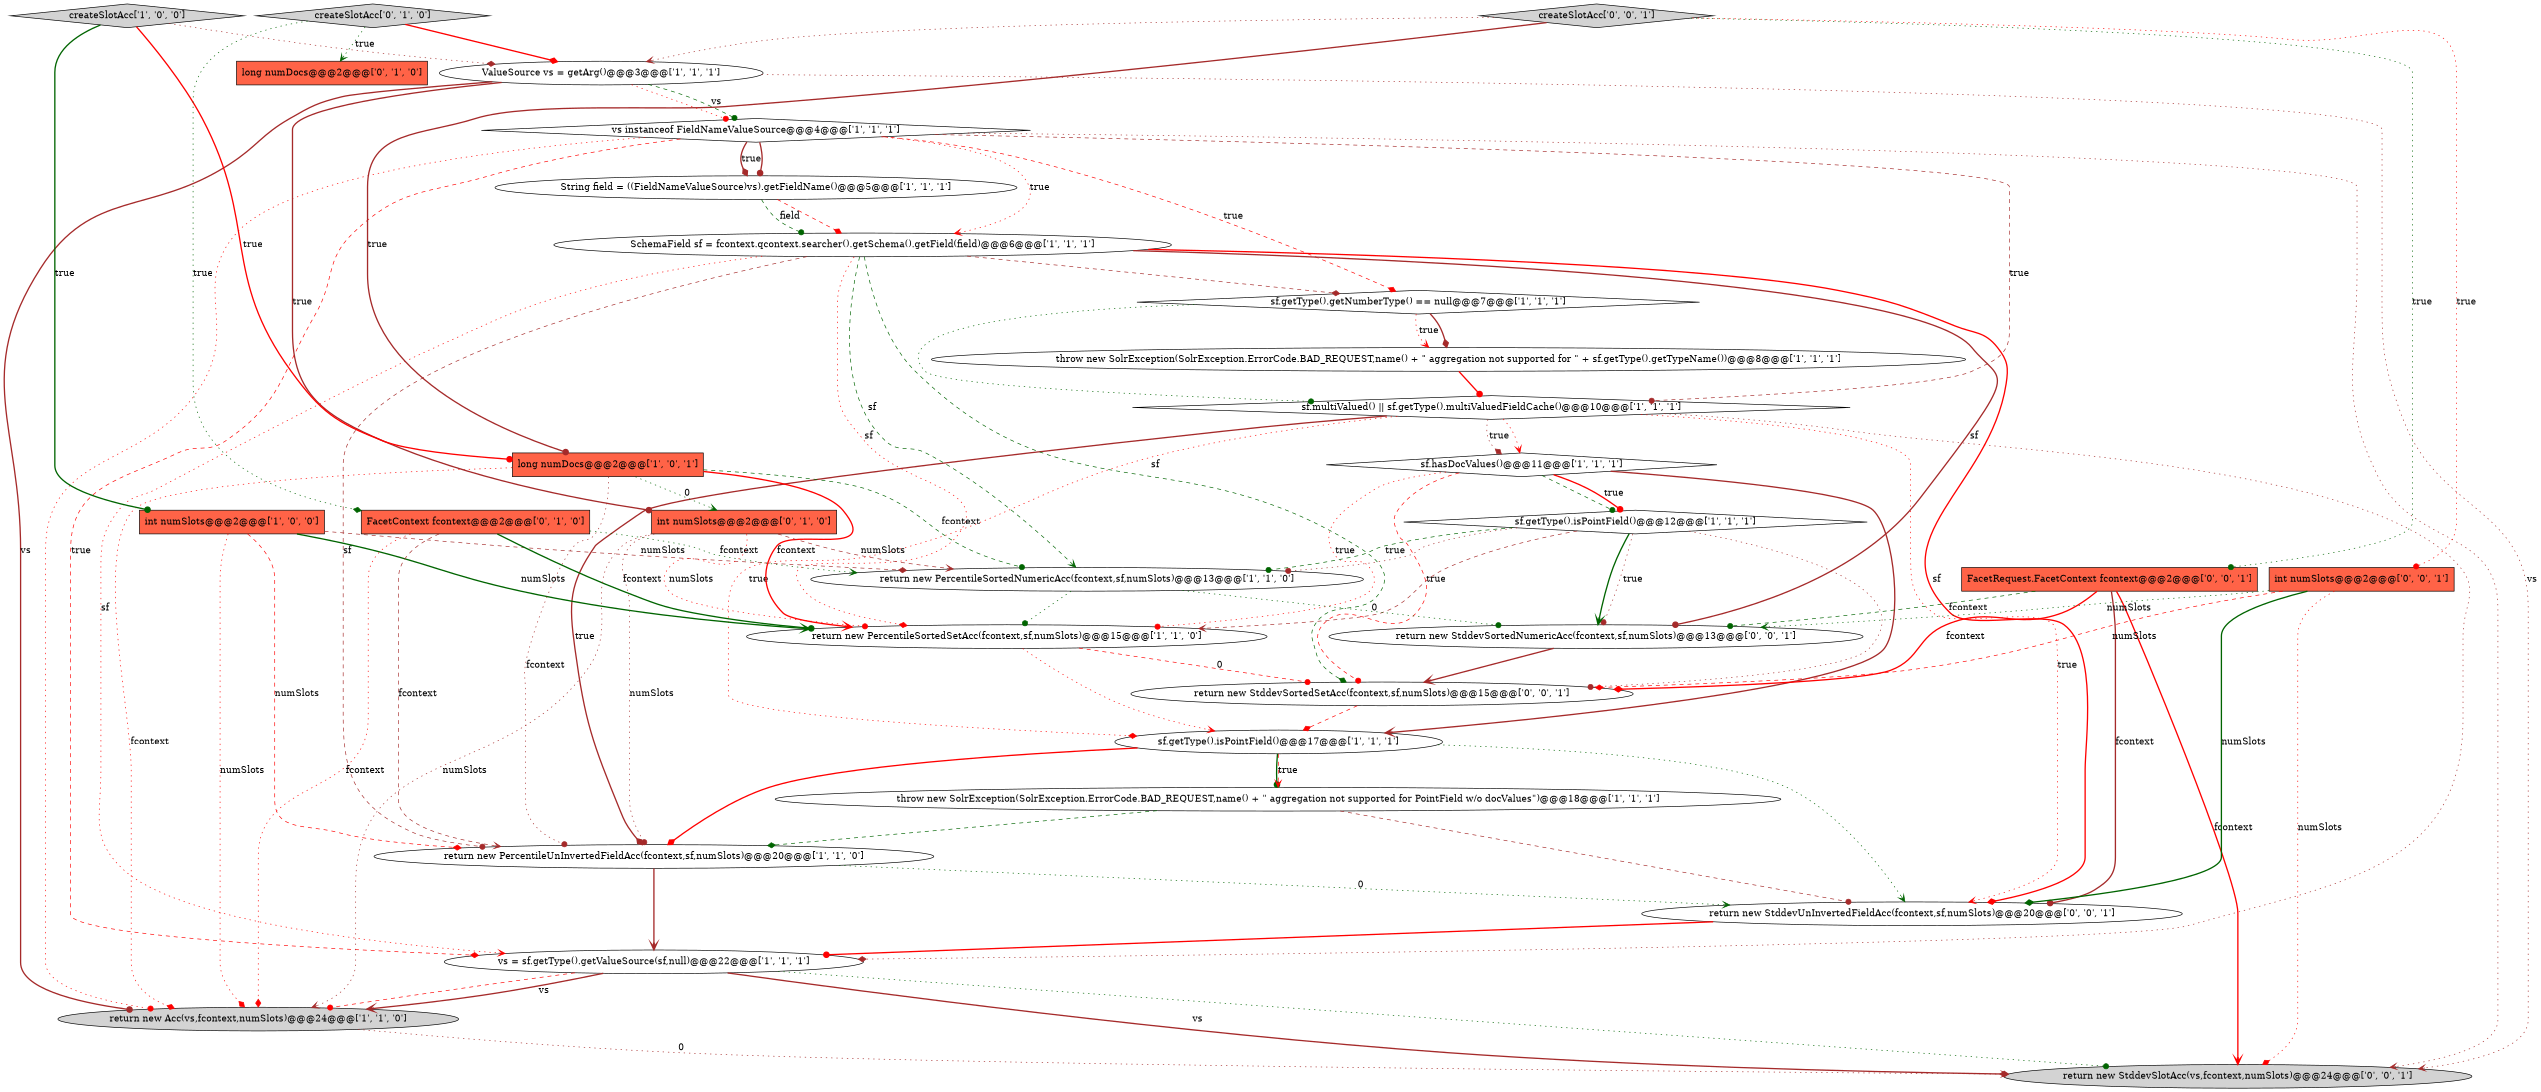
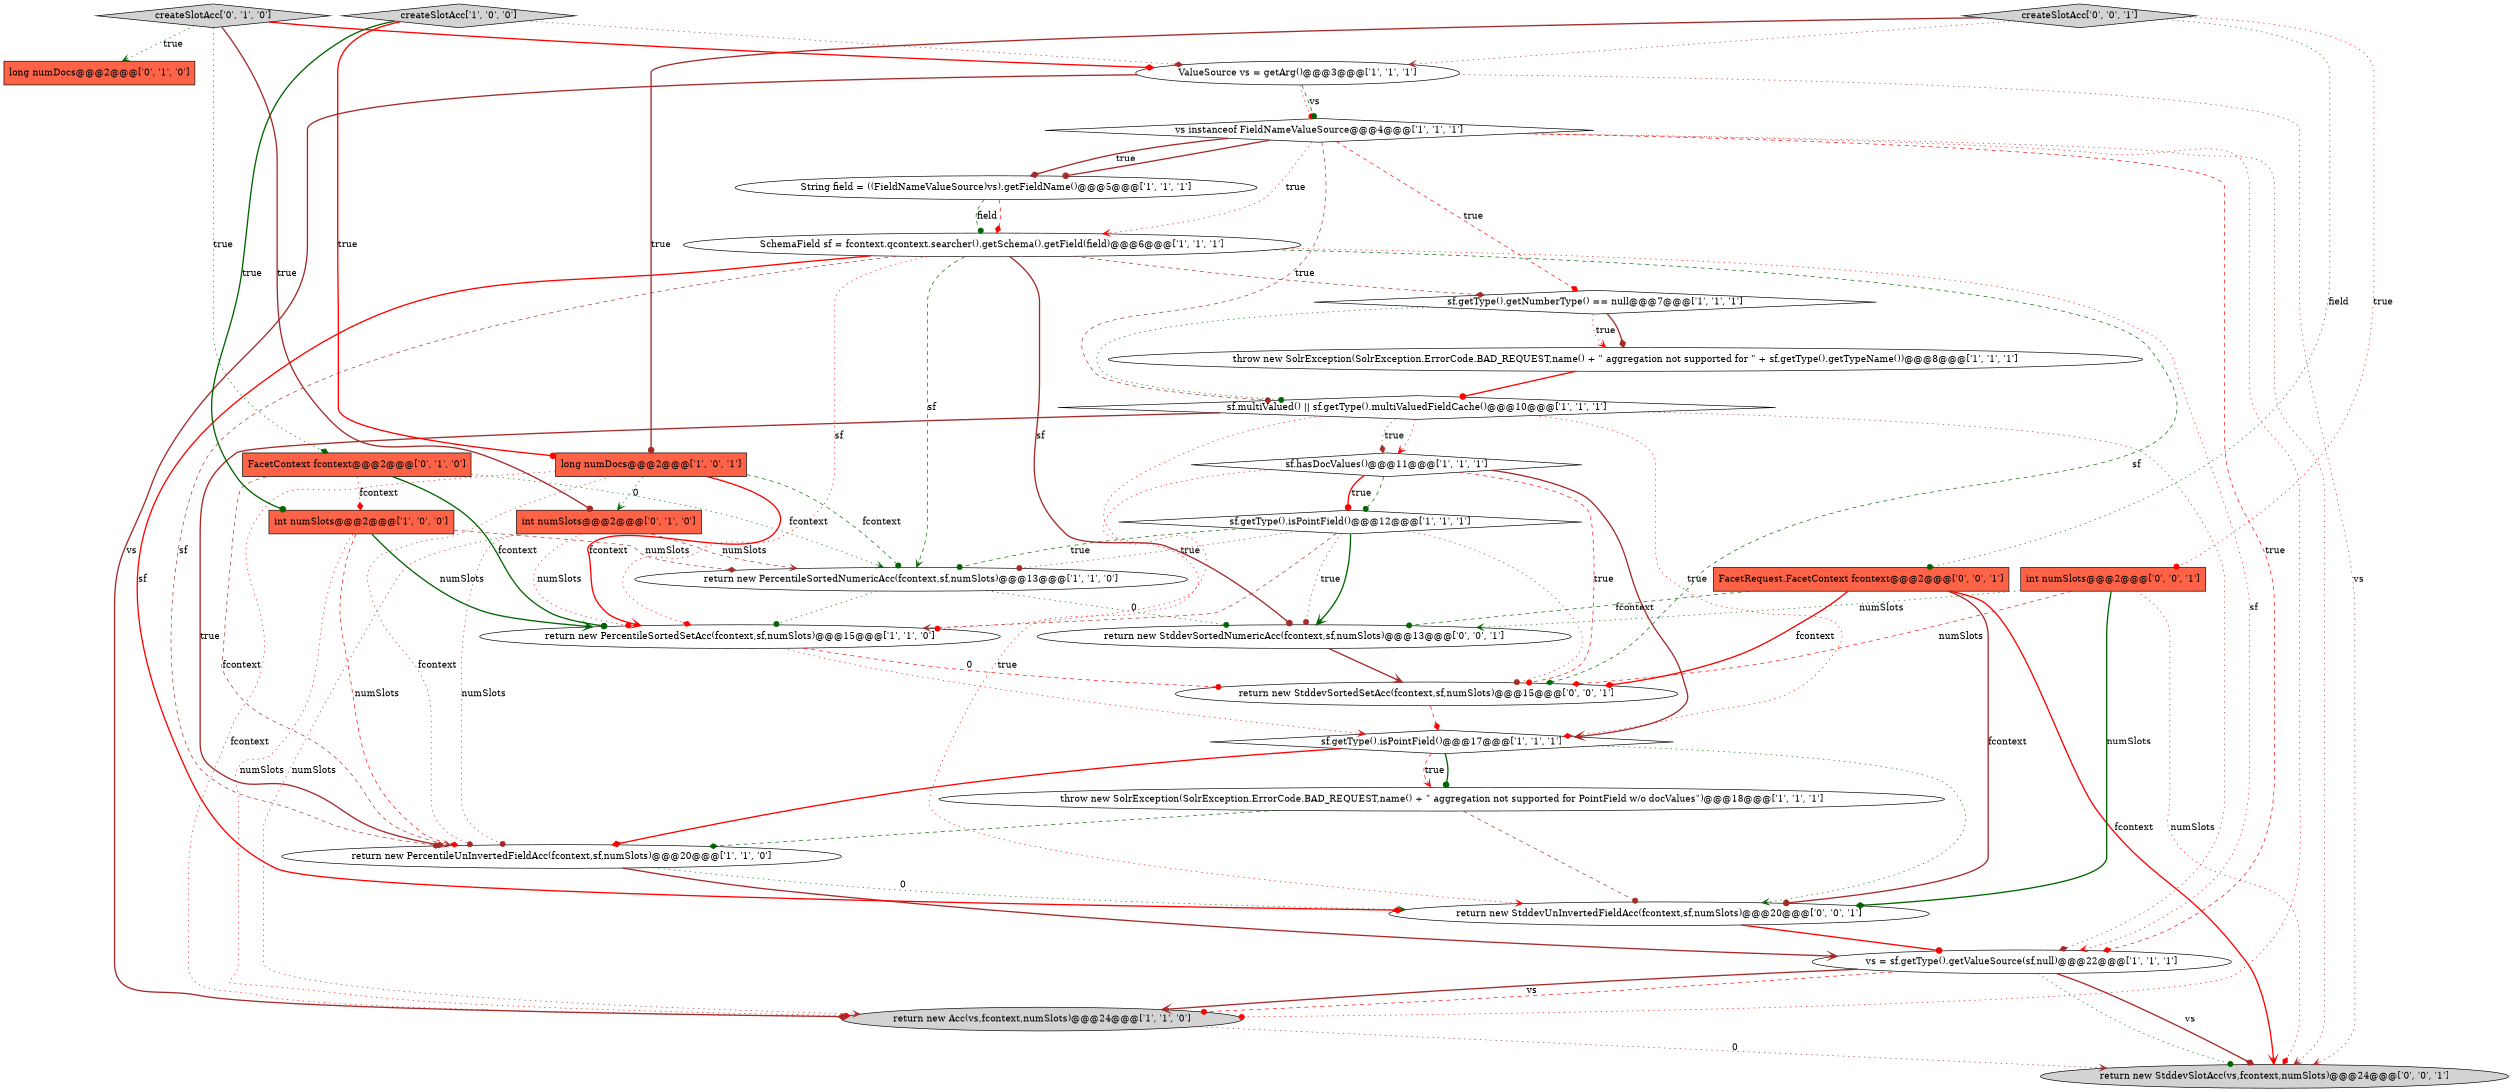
  digraph {
    node [fillcolor=white shape=ellipse style=filled]
    edge [arrowhead=dot color=red style=dotted]
    n1 [label="sf.multiValued() || sf.getType().multiValuedFieldCache()@@@10@@@['1', '1', '1']" shape=diamond]
    n2 [label="vs = sf.getType().getValueSource(sf,null)@@@22@@@['1', '1', '1']"]
-   n3 [label="sf.getType().isPointField()@@@17@@@['1', '1', '1']"]
+   n3 [label="sf.getType().isPointField()@@@17@@@['1', '1', '1']" shape=diamond]
    n4 [label="return new StddevUnInvertedFieldAcc(fcontext,sf,numSlots)@@@20@@@['0', '0', '1']"]
    n5 [label="sf.hasDocValues()@@@11@@@['1', '1', '1']" shape=diamond]
    n6 [label="return new PercentileUnInvertedFieldAcc(fcontext,sf,numSlots)@@@20@@@['1', '1', '0']"]
    n7 [fillcolor=lightgray label="return new StddevSlotAcc(vs,fcontext,numSlots)@@@24@@@['0', '0', '1']"]
    n8 [fillcolor=lightgray label="return new Acc(vs,fcontext,numSlots)@@@24@@@['1', '1', '0']"]
    n9 [label="throw new SolrException(SolrException.ErrorCode.BAD_REQUEST,name() + \" aggregation not supported for PointField w/o docValues\")@@@18@@@['1', '1', '1']"]
    n10 [label="return new PercentileSortedSetAcc(fcontext,sf,numSlots)@@@15@@@['1', '1', '0']"]
    n11 [label="return new StddevSortedSetAcc(fcontext,sf,numSlots)@@@15@@@['0', '0', '1']"]
    n12 [label="sf.getType().isPointField()@@@12@@@['1', '1', '1']" shape=diamond]
    n13 [label="vs instanceof FieldNameValueSource@@@4@@@['1', '1', '1']" shape=diamond]
    n14 [label="String field = ((FieldNameValueSource)vs).getFieldName()@@@5@@@['1', '1', '1']"]
    n15 [label="sf.getType().getNumberType() == null@@@7@@@['1', '1', '1']" shape=diamond]
    n16 [label="SchemaField sf = fcontext.qcontext.searcher().getSchema().getField(field)@@@6@@@['1', '1', '1']"]
    n17 [label="throw new SolrException(SolrException.ErrorCode.BAD_REQUEST,name() + \" aggregation not supported for \" + sf.getType().getTypeName())@@@8@@@['1', '1', '1']"]
    n18 [label="return new PercentileSortedNumericAcc(fcontext,sf,numSlots)@@@13@@@['1', '1', '0']"]
    n19 [label="return new StddevSortedNumericAcc(fcontext,sf,numSlots)@@@13@@@['0', '0', '1']"]
    n20 [fillcolor=tomato label="int numSlots@@@2@@@['1', '0', '0']" shape=box]
    n21 [fillcolor=tomato label="FacetRequest.FacetContext fcontext@@@2@@@['0', '0', '1']" shape=box]
    n22 [fillcolor=tomato label="FacetContext fcontext@@@2@@@['0', '1', '0']" shape=box]
    n23 [fillcolor=lightgray label="createSlotAcc['0', '0', '1']" shape=diamond]
    n24 [fillcolor=tomato label="long numDocs@@@2@@@['1', '0', '1']" shape=box]
    n25 [label="ValueSource vs = getArg()@@@3@@@['1', '1', '1']"]
    n26 [fillcolor=tomato label="int numSlots@@@2@@@['0', '0', '1']" shape=box]
    n27 [fillcolor=tomato label="int numSlots@@@2@@@['0', '1', '0']" shape=box]
    n28 [fillcolor=lightgray label="createSlotAcc['1', '0', '0']" shape=diamond]
    n29 [fillcolor=tomato label="long numDocs@@@2@@@['0', '1', '0']" shape=box]
    n30 [fillcolor=lightgray label="createSlotAcc['0', '1', '0']" shape=diamond]
    n1 -> n2 [arrowhead=diamond color=brown]
    n1 -> n3 [arrowhead=diamond label=true]
    n1 -> n4 [arrowhead=vee label=true]
    n1 -> n5 [arrowhead=vee]
    n1 -> n5 [arrowhead=diamond color=brown label=true]
    n1 -> n6 [arrowhead=diamond color=brown label=true style=bold]
    n2 -> n7 [arrowhead=diamond color=brown label=vs style=bold]
    n2 -> n7 [color=darkgreen]
    n2 -> n8 [arrowhead=vee color=brown label=vs style=bold]
    n2 -> n8 [style=dashed]
    n3 -> n4 [arrowhead=vee color=darkgreen]
    n3 -> n6 [arrowhead=diamond style=bold]
    n3 -> n9 [color=darkgreen style=bold]
    n3 -> n9 [arrowhead=vee label=true style=dashed]
    n4 -> n2 [style=bold]
    n5 -> n3 [arrowhead=vee color=brown style=bold]
    n5 -> n10 [label=true]
    n5 -> n11 [label=true style=dashed]
    n5 -> n12 [color=darkgreen style=dashed]
    n5 -> n12 [label=true style=bold]
    n6 -> n2 [arrowhead=vee color=brown style=bold]
    n6 -> n4 [arrowhead=vee color=darkgreen label=0]
    n8 -> n7 [arrowhead=vee color=brown label=0]
    n9 -> n4 [color=brown style=dashed]
    n9 -> n6 [arrowhead=diamond color=darkgreen style=dashed]
    n10 -> n3 [arrowhead=vee]
    n10 -> n11 [label=0 style=dashed]
    n11 -> n3 [arrowhead=diamond style=dashed]
    n12 -> n10 [arrowhead=vee color=brown style=dashed]
    n12 -> n11 [color=brown]
    n12 -> n18 [color=brown]
    n12 -> n18 [color=darkgreen label=true style=dashed]
    n12 -> n19 [color=brown label=true]
    n12 -> n19 [arrowhead=vee color=darkgreen style=bold]
    n13 -> n1 [color=brown label=true style=dashed]
    n13 -> n2 [arrowhead=diamond label=true style=dashed]
    n13 -> n7 [arrowhead=vee color=brown]
    n13 -> n8
    n13 -> n14 [arrowhead=diamond color=brown label=true style=bold]
    n13 -> n14 [color=brown style=bold]
    n13 -> n15 [arrowhead=diamond label=true style=dashed]
    n13 -> n16 [arrowhead=vee label=true]
    n14 -> n16 [arrowhead=diamond style=dashed]
    n14 -> n16 [color=darkgreen label=field style=dashed]
    n15 -> n1 [color=darkgreen]
    n15 -> n17 [arrowhead=vee label=true]
    n15 -> n17 [arrowhead=diamond color=brown style=bold]
    n16 -> n2 [arrowhead=vee label=sf]
    n16 -> n4 [arrowhead=diamond label=sf style=bold]
    n16 -> n6 [color=brown label=sf style=dashed]
    n16 -> n10 [arrowhead=diamond label=sf]
    n16 -> n11 [arrowhead=diamond color=darkgreen label=sf style=dashed]
    n16 -> n15 [arrowhead=diamond color=brown style=dashed]
    n16 -> n18 [arrowhead=vee color=darkgreen label=sf style=dashed]
    n16 -> n19 [color=brown label=sf style=bold]
    n17 -> n1 [style=bold]
    n18 -> n10 [color=darkgreen]
    n18 -> n19 [color=darkgreen label=0]
    n19 -> n11 [arrowhead=vee color=brown style=bold]
    n20 -> n6 [arrowhead=diamond label=numSlots style=dashed]
    n20 -> n8 [arrowhead=diamond label=numSlots]
    n20 -> n10 [arrowhead=vee color=darkgreen label=numSlots style=bold]
    n20 -> n18 [arrowhead=diamond color=brown label=numSlots style=dashed]
    n21 -> n4 [color=brown label=fcontext style=bold]
    n21 -> n7 [arrowhead=vee label=fcontext style=bold]
    n21 -> n11 [arrowhead=diamond label=fcontext style=bold]
    n21 -> n19 [color=darkgreen label=fcontext style=dashed]
    n22 -> n6 [arrowhead=vee color=brown label=fcontext style=dashed]
-   n22 -> n8 [arrowhead=diamond label=fcontext]
+   n22 -> n20 [arrowhead=diamond label=fcontext]
    n22 -> n10 [color=darkgreen label=fcontext style=bold]
    n22 -> n18 [arrowhead=vee color=darkgreen label=fcontext]
-   n23 -> n21 [color=darkgreen label=true]
+   n23 -> n21 [color=darkgreen label=field]
    n23 -> n24 [color=brown label=true style=bold]
    n23 -> n25 [arrowhead=vee color=brown]
    n23 -> n26 [label=true]
    n24 -> n6 [color=brown label=fcontext]
    n24 -> n8 [arrowhead=diamond label=fcontext]
    n24 -> n10 [arrowhead=vee label=fcontext style=bold]
    n24 -> n18 [color=darkgreen label=fcontext style=dashed]
    n24 -> n27 [arrowhead=vee color=darkgreen label=0]
    n25 -> n7 [arrowhead=vee color=brown label=vs]
    n25 -> n8 [color=brown label=vs style=bold]
    n25 -> n13
    n25 -> n13 [color=darkgreen label=vs style=dashed]
    n26 -> n4 [arrowhead=diamond color=darkgreen label=numSlots style=bold]
    n26 -> n7 [arrowhead=diamond label=numSlots]
    n26 -> n11 [arrowhead=diamond label=numSlots style=dashed]
    n26 -> n19 [arrowhead=vee color=darkgreen label=numSlots]
    n27 -> n6 [color=brown label=numSlots]
    n27 -> n8 [arrowhead=vee color=brown label=numSlots]
    n27 -> n10 [label=numSlots]
    n27 -> n18 [arrowhead=vee color=brown label=numSlots style=dashed]
    n28 -> n20 [color=darkgreen label=true style=bold]
    n28 -> n24 [label=true style=bold]
    n28 -> n25 [arrowhead=diamond color=brown]
    n30 -> n22 [arrowhead=diamond color=darkgreen label=true]
    n30 -> n25 [arrowhead=diamond style=bold]
-   n25 -> n27 [color=brown label=true style=bold]
+   n30 -> n27 [color=brown label=true style=bold]
    n30 -> n29 [arrowhead=vee color=darkgreen label=true]
  }
